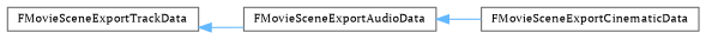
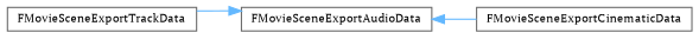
  digraph {
    fontname="PT Serif"
    rankdir=LR
    node [color=grey40 fillcolor=white fontname="PT Serif" fontsize=10 shape=box style=filled]
    edge [color=steelblue1 dir=back fontname="PT Serif" fontsize=10 labelfontname=Helvetica labelfontsize=10 style=solid]
    n1 [height=0.2 label=FMovieSceneExportTrackData width=0.4]
    n2 [height=0.2 label=FMovieSceneExportAudioData width=0.4]
    n3 [height=0.2 label=FMovieSceneExportCinematicData width=0.4]
-   n1 -> n2
+   n2 -> n1
    n2 -> n3
  }
